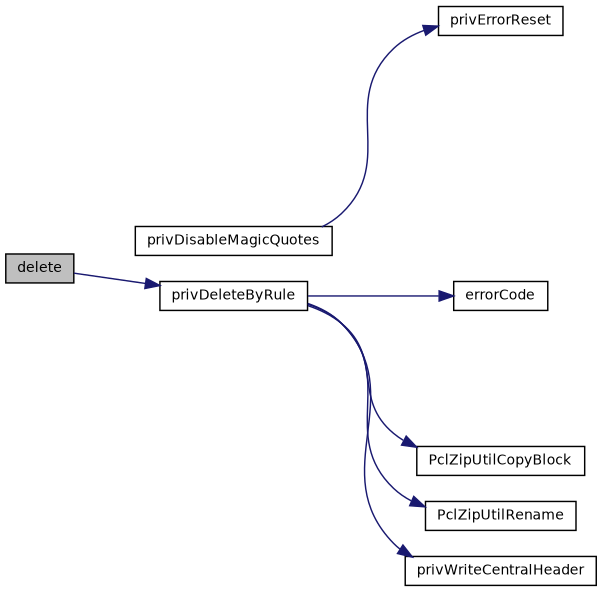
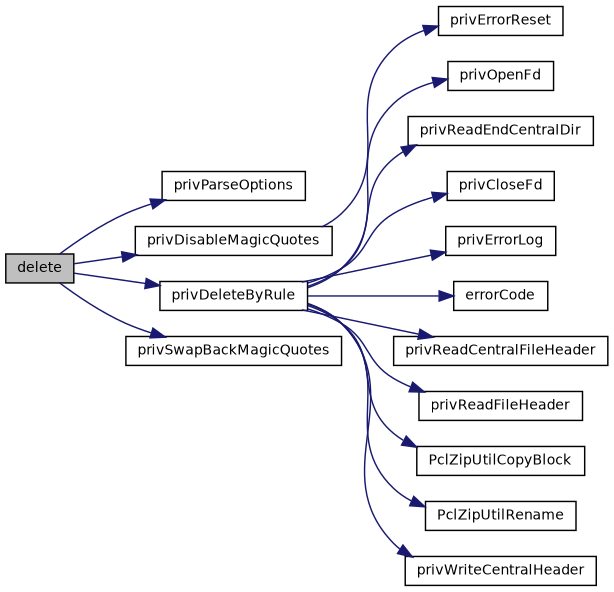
  digraph {
    rankdir=LR
    node [color=black fillcolor=white fontname=Helvetica fontsize=10 shape=record style=filled]
    edge [color=midnightblue fontname=Helvetica fontsize=10 labelfontname=Helvetica labelfontsize=10 style=solid]
    n1 [fillcolor=grey75 fontcolor=black height=0.2 label=delete width=0.4]
+   n2 [height=0.2 label=privParseOptions width=0.4]
    n3 [height=0.2 label=privDisableMagicQuotes width=0.4]
    n4 [height=0.2 label=privDeleteByRule width=0.4]
+   n5 [height=0.2 label=privSwapBackMagicQuotes width=0.4]
    n6 [height=0.2 label=privErrorReset width=0.4]
+   n7 [height=0.2 label=privOpenFd width=0.4]
+   n8 [height=0.2 label=privReadEndCentralDir width=0.4]
+   n9 [height=0.2 label=privCloseFd width=0.4]
+   n10 [height=0.2 label=privErrorLog width=0.4]
    n11 [height=0.2 label=errorCode width=0.4]
+   n12 [height=0.2 label=privReadCentralFileHeader width=0.4]
+   n13 [height=0.2 label=privReadFileHeader width=0.4]
    n14 [height=0.2 label=PclZipUtilCopyBlock width=0.4]
    n15 [height=0.2 label=PclZipUtilRename width=0.4]
    n16 [height=0.2 label=privWriteCentralHeader width=0.4]
+   n1 -> n2
+   n1 -> n3
    n1 -> n4
+   n1 -> n5
    n3 -> n6
+   n4 -> n7
+   n4 -> n8
+   n4 -> n9
+   n4 -> n10
    n4 -> n11
+   n4 -> n12
+   n4 -> n13
    n4 -> n14
    n4 -> n15
    n4 -> n16
  }
